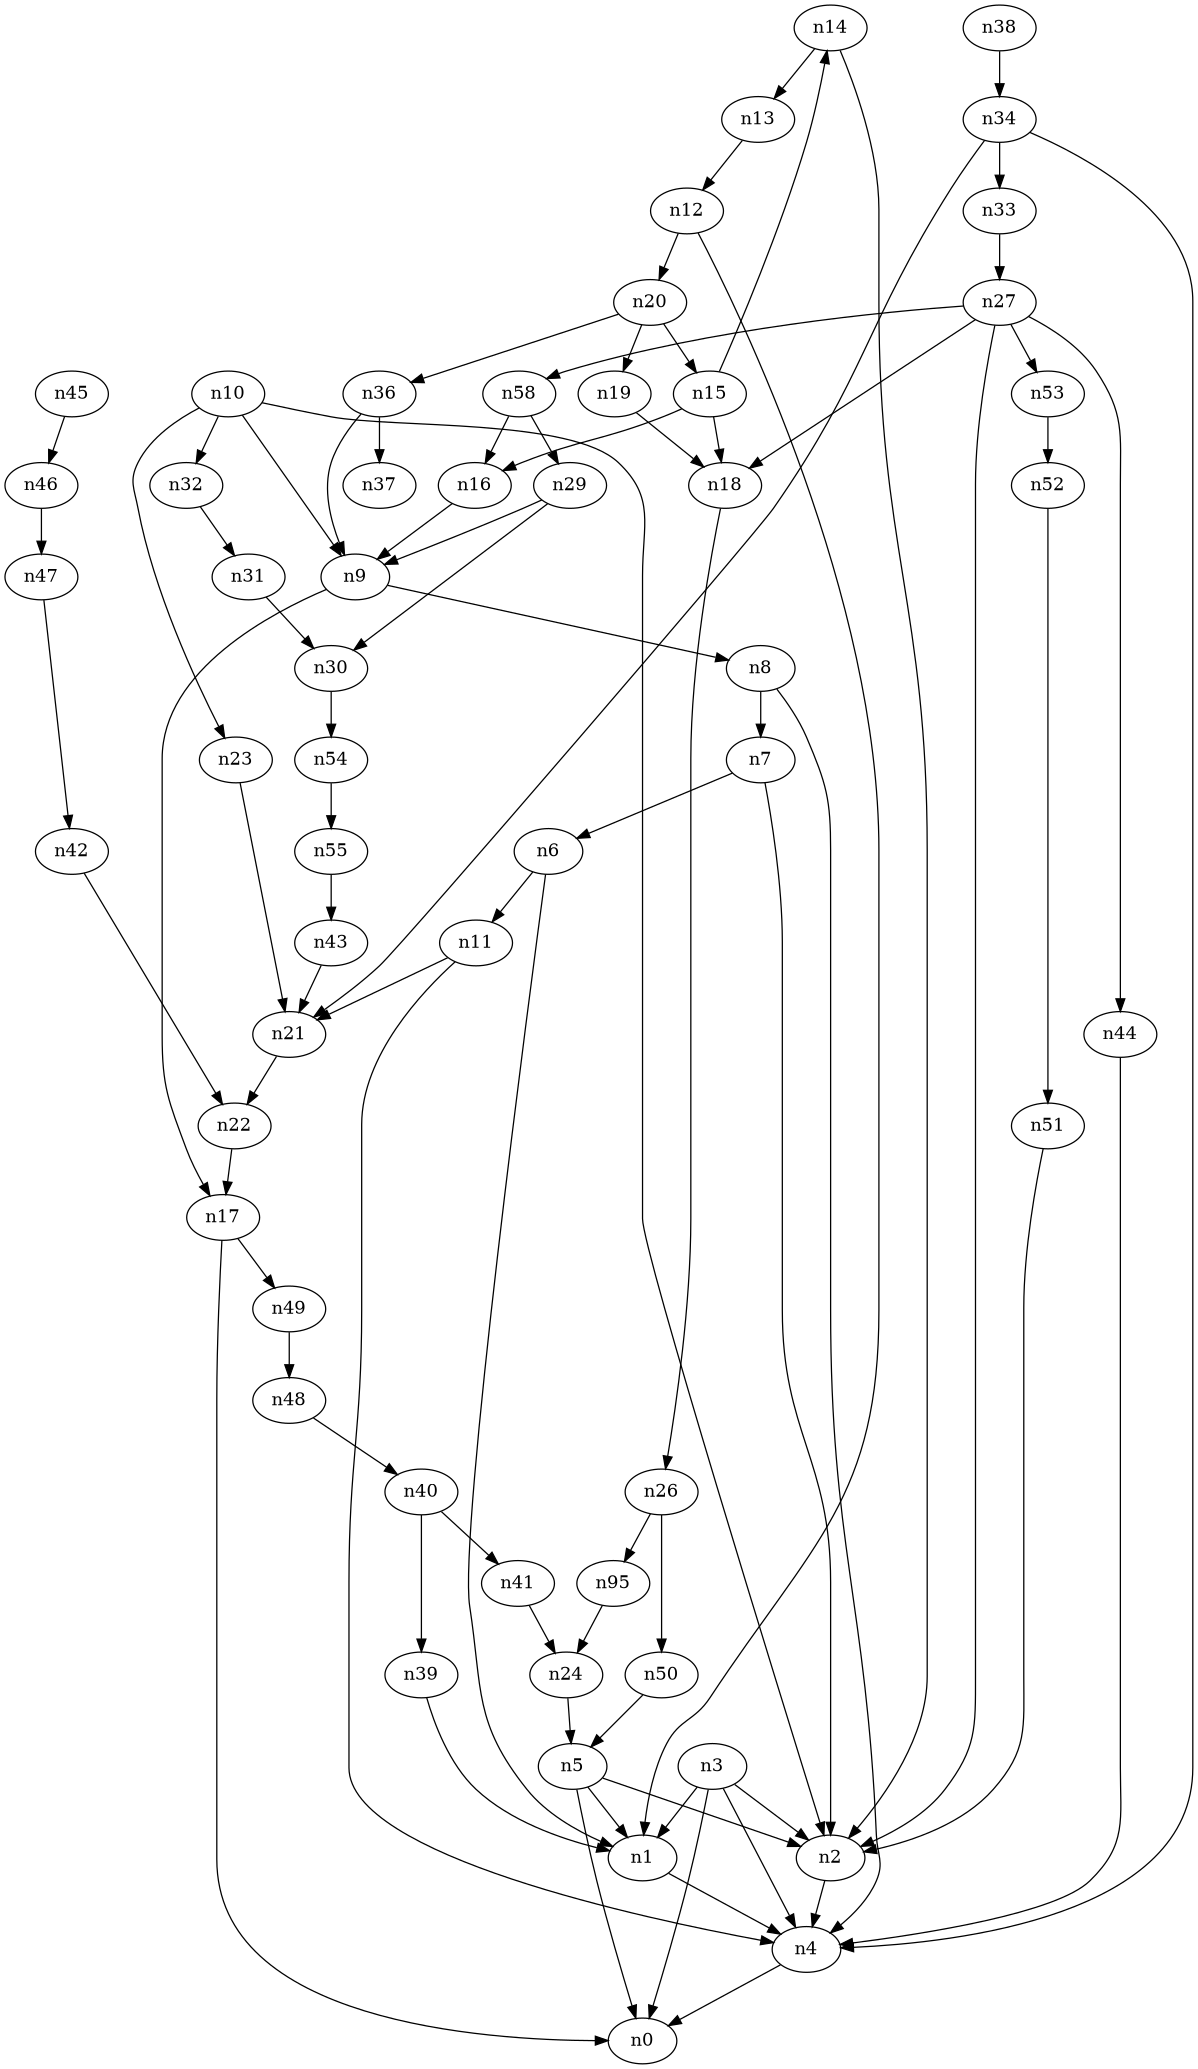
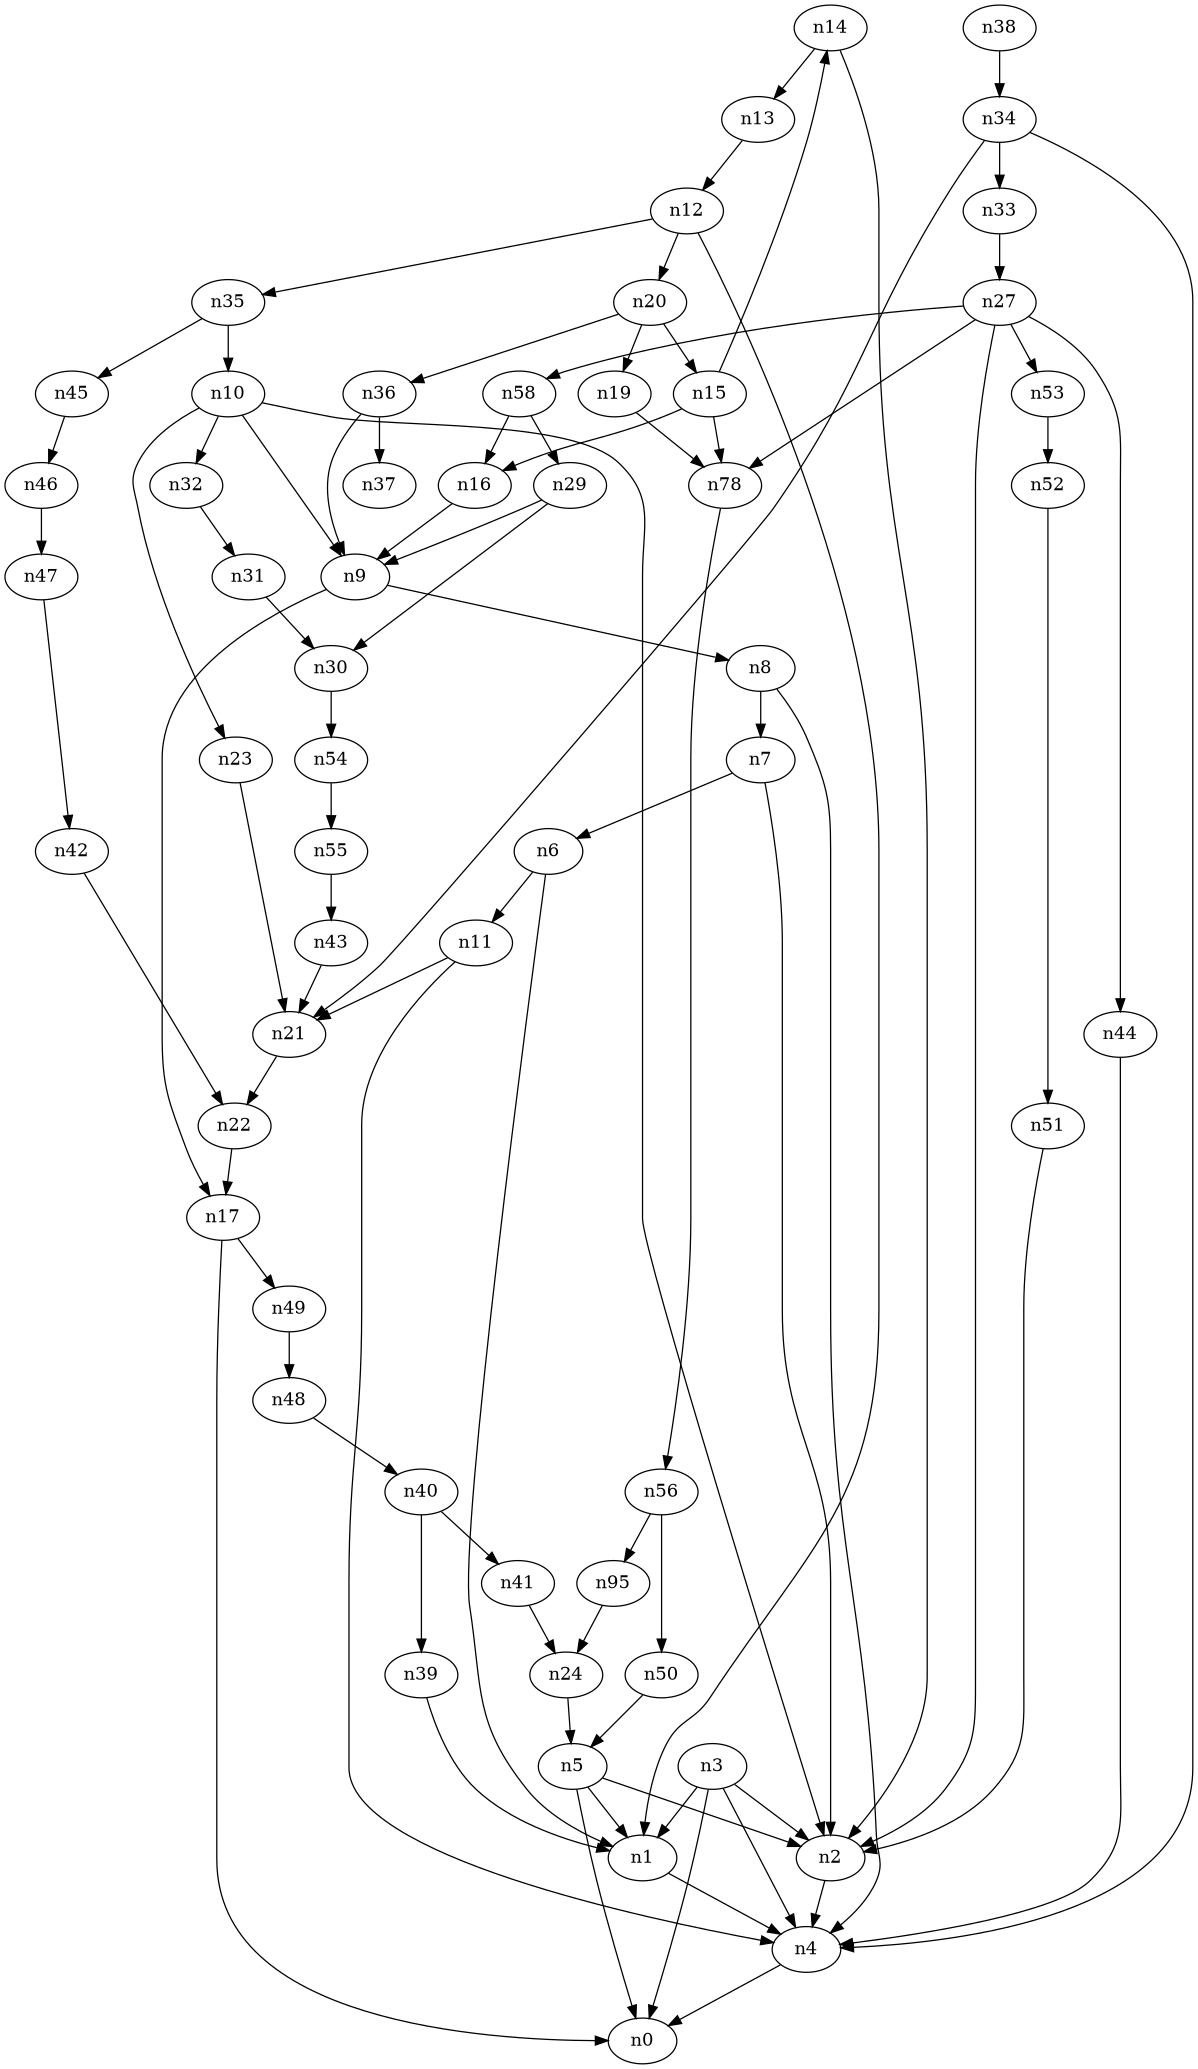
  digraph {
    n1
    n4
    n0
    n2
    n3
    n15
    n14
    n16
-   n18
+   n18 [label=n78]
    n13
    n9
-   n26
+   n26 [label=n56]
    n5
    n6
    n11
    n21
    n22
    n7
    n8
    n17
    n49
    n48
    n10
    n23
    n32
    n31
    n30
    n12
    n20
+   n35
    n19
    n36
    n45
    n37
    n46
    n25 [label=n95]
    n50
    n40
    n24
    n27
    n28 [label=n58]
    n44
    n53
    n29
    n52
    n51
    n54
    n55
    n43
    n33
    n34
    n47
    n38
    n39
    n41
    n42
    n1 -> n4
    n4 -> n0
    n2 -> n4
    n3 -> n1
    n3 -> n4
    n3 -> n0
    n3 -> n2
    n15 -> n14
    n15 -> n16
    n15 -> n18
    n14 -> n2
    n14 -> n13
    n16 -> n9
    n18 -> n26
    n13 -> n12
    n9 -> n8
    n9 -> n17
    n26 -> n25
    n26 -> n50
    n5 -> n1
    n5 -> n0
    n5 -> n2
    n6 -> n1
    n6 -> n11
    n11 -> n4
    n11 -> n21
    n21 -> n22
    n22 -> n17
    n7 -> n2
    n7 -> n6
    n8 -> n4
    n8 -> n7
    n17 -> n0
    n17 -> n49
    n49 -> n48
    n48 -> n40
    n10 -> n2
    n10 -> n9
    n10 -> n23
    n10 -> n32
    n23 -> n21
    n32 -> n31
    n31 -> n30
    n30 -> n54
    n12 -> n1
    n12 -> n20
+   n12 -> n35
    n20 -> n15
    n20 -> n19
    n20 -> n36
+   n35 -> n10
+   n35 -> n45
    n19 -> n18
    n36 -> n9
    n36 -> n37
    n45 -> n46
    n46 -> n47
    n25 -> n24
    n50 -> n5
    n40 -> n39
    n40 -> n41
    n24 -> n5
    n27 -> n2
    n27 -> n18
    n27 -> n28
    n27 -> n44
    n27 -> n53
    n28 -> n16
    n28 -> n29
    n44 -> n4
    n53 -> n52
    n29 -> n9
    n29 -> n30
    n52 -> n51
    n51 -> n2
    n54 -> n55
    n55 -> n43
    n43 -> n21
    n33 -> n27
    n34 -> n4
    n34 -> n21
    n34 -> n33
    n47 -> n42
    n38 -> n34
    n39 -> n1
    n41 -> n24
    n42 -> n22
  }
